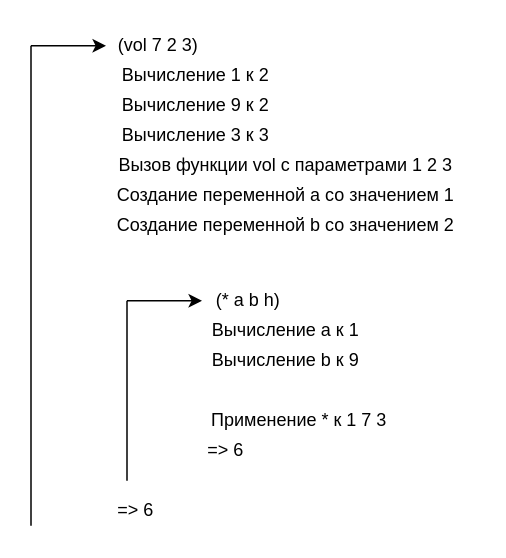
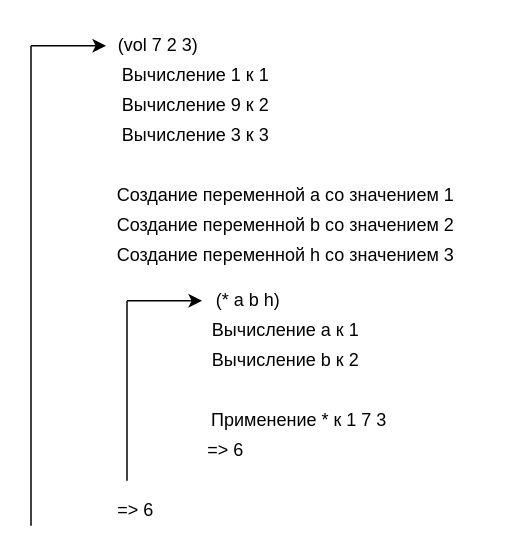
  <mxCell id="0" />
  <mxCell id="1" parent="0" />
  <mxCell id="2" value="" style="endArrow=none;html=1;" edge="1" parent="1"><mxGeometry width="50" height="50" relative="1" as="geometry"><mxPoint x="20" y="350" as="sourcePoint" /><mxPoint x="20" y="30" as="targetPoint" /></mxGeometry></mxCell>
  <mxCell id="3" value="" style="endArrow=classic;html=1;" edge="1" parent="1"><mxGeometry width="50" height="50" relative="1" as="geometry"><mxPoint x="20" y="30" as="sourcePoint" /><mxPoint x="70" y="30" as="targetPoint" /></mxGeometry></mxCell>
  <mxCell id="4" value="(vol 7 2 3)" style="text;html=1;strokeColor=none;fillColor=none;align=center;verticalAlign=middle;whiteSpace=wrap;rounded=0;" vertex="1" parent="1"><mxGeometry x="70" y="20" width="70" height="20" as="geometry" /></mxCell>
- <mxCell id="5" value="Вычисление 1 к 2" style="text;html=1;strokeColor=none;fillColor=none;align=center;verticalAlign=middle;whiteSpace=wrap;rounded=0;" vertex="1" parent="1"><mxGeometry x="70" y="40" width="120" height="20" as="geometry" /></mxCell>
+ <mxCell id="5" value="Вычисление 1 к 1" style="text;html=1;strokeColor=none;fillColor=none;align=center;verticalAlign=middle;whiteSpace=wrap;rounded=0;" vertex="1" parent="1"><mxGeometry x="70" y="40" width="120" height="20" as="geometry" /></mxCell>
  <mxCell id="6" value="Вычисление 9 к 2" style="text;html=1;strokeColor=none;fillColor=none;align=center;verticalAlign=middle;whiteSpace=wrap;rounded=0;" vertex="1" parent="1"><mxGeometry x="70" y="60" width="120" height="20" as="geometry" /></mxCell>
- <mxCell id="7" value="Вызов функции vol с параметрами 1 2 3" style="text;html=1;strokeColor=none;fillColor=none;align=center;verticalAlign=middle;whiteSpace=wrap;rounded=0;" vertex="1" parent="1"><mxGeometry x="70" y="100" width="240" height="20" as="geometry" /></mxCell>
  <mxCell id="8" value="Создание переменной а со значением 1" style="text;html=1;strokeColor=none;fillColor=none;align=center;verticalAlign=middle;whiteSpace=wrap;rounded=0;" vertex="1" parent="1"><mxGeometry x="65" y="120" width="250" height="20" as="geometry" /></mxCell>
  <mxCell id="9" value="Создание переменной b со значением 2" style="text;html=1;strokeColor=none;fillColor=none;align=center;verticalAlign=middle;whiteSpace=wrap;rounded=0;" vertex="1" parent="1"><mxGeometry x="75" y="140" width="230" height="20" as="geometry" /></mxCell>
  <mxCell id="10" value="Вычисление 3 к 3" style="text;html=1;strokeColor=none;fillColor=none;align=center;verticalAlign=middle;whiteSpace=wrap;rounded=0;" vertex="1" parent="1"><mxGeometry x="70" y="80" width="120" height="20" as="geometry" /></mxCell>
+ <mxCell id="11" value="Создание переменной h со значением 3" style="text;html=1;strokeColor=none;fillColor=none;align=center;verticalAlign=middle;whiteSpace=wrap;rounded=0;" vertex="1" parent="1"><mxGeometry x="75" y="160" width="230" height="20" as="geometry" /></mxCell>
  <mxCell id="12" value="" style="endArrow=none;html=1;" edge="1" parent="1"><mxGeometry width="50" height="50" relative="1" as="geometry"><mxPoint x="84" y="320" as="sourcePoint" /><mxPoint x="84" y="200" as="targetPoint" /></mxGeometry></mxCell>
  <mxCell id="13" value="" style="endArrow=classic;html=1;" edge="1" parent="1"><mxGeometry width="50" height="50" relative="1" as="geometry"><mxPoint x="84" y="200" as="sourcePoint" /><mxPoint x="134" y="200" as="targetPoint" /></mxGeometry></mxCell>
  <mxCell id="14" value="(* a b h)" style="text;html=1;strokeColor=none;fillColor=none;align=center;verticalAlign=middle;whiteSpace=wrap;rounded=0;" vertex="1" parent="1"><mxGeometry x="130" y="190" width="70" height="20" as="geometry" /></mxCell>
  <mxCell id="15" value="Вычисление a к 1" style="text;html=1;strokeColor=none;fillColor=none;align=center;verticalAlign=middle;whiteSpace=wrap;rounded=0;" vertex="1" parent="1"><mxGeometry x="130" y="210" width="120" height="20" as="geometry" /></mxCell>
- <mxCell id="16" value="Вычисление b к 9" style="text;html=1;strokeColor=none;fillColor=none;align=center;verticalAlign=middle;whiteSpace=wrap;rounded=0;" vertex="1" parent="1"><mxGeometry x="130" y="230" width="120" height="20" as="geometry" /></mxCell>
+ <mxCell id="16" value="Вычисление b к 2" style="text;html=1;strokeColor=none;fillColor=none;align=center;verticalAlign=middle;whiteSpace=wrap;rounded=0;" vertex="1" parent="1"><mxGeometry x="130" y="230" width="120" height="20" as="geometry" /></mxCell>
  <mxCell id="17" value="Применение * к 1 7 3" style="text;html=1;strokeColor=none;fillColor=none;align=center;verticalAlign=middle;whiteSpace=wrap;rounded=0;" vertex="1" parent="1"><mxGeometry x="139" y="270" width="120" height="20" as="geometry" /></mxCell>
  <mxCell id="18" value="=&amp;gt; 6" style="text;html=1;strokeColor=none;fillColor=none;align=center;verticalAlign=middle;whiteSpace=wrap;rounded=0;" vertex="1" parent="1"><mxGeometry x="90" y="290" width="120" height="20" as="geometry" /></mxCell>
  <mxCell id="19" value="=&amp;gt; 6" style="text;html=1;strokeColor=none;fillColor=none;align=center;verticalAlign=middle;whiteSpace=wrap;rounded=0;" vertex="1" parent="1"><mxGeometry x="30" y="330" width="120" height="20" as="geometry" /></mxCell>
